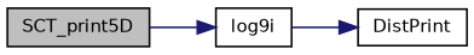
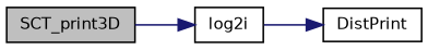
  digraph {
    rankdir=LR
    node [color=black fillcolor=white fontname=Helvetica fontsize=10 shape=record style=filled]
    edge [color=midnightblue fontname=Helvetica fontsize=10 labelfontname=Helvetica labelfontsize=10 style=solid]
-   n1 [fillcolor=grey75 fontcolor=black height=0.2 label=SCT_print5D width=0.4]
-   n2 [height=0.2 label=log9i width=0.4]
+   n1 [fillcolor=grey75 fontcolor=black height=0.2 label=SCT_print3D width=0.4]
+   n2 [height=0.2 label=log2i width=0.4]
    n3 [height=0.2 label=DistPrint width=0.4]
    n1 -> n2
    n2 -> n3
  }
